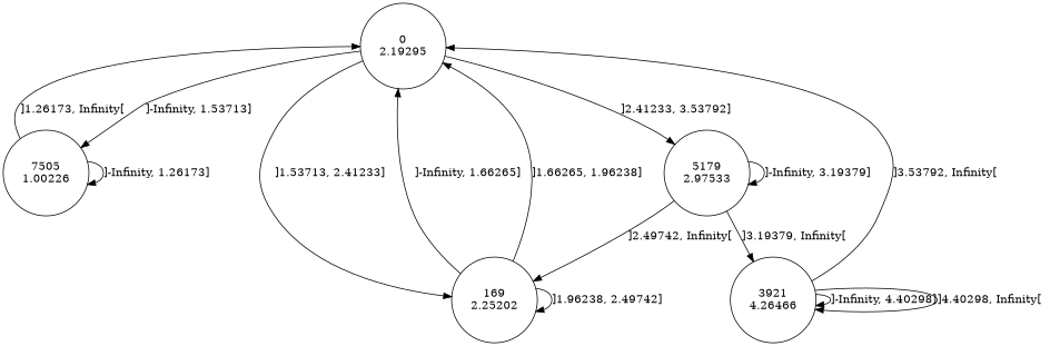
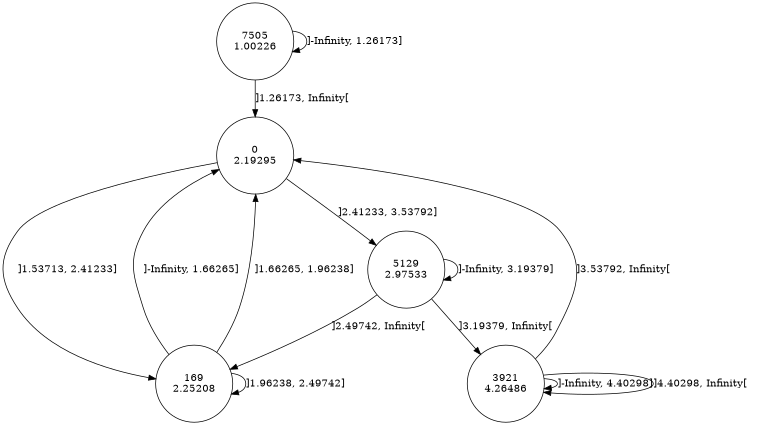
  digraph {
    node [shape=circle]
    n1 [label="0\n2.19295"]
    n2 [label="7505\n1.00226"]
-   n3 [label="169\n2.25202"]
-   n4 [label="5179\n2.97533"]
-   n5 [label="3921\n4.26466"]
-   n1 -> n2 [label="]-Infinity, 1.53713]"]
+   n3 [label="169\n2.25208"]
+   n4 [label="5129\n2.97533"]
+   n5 [label="3921\n4.26486"]
    n1 -> n3 [label="]1.53713, 2.41233]"]
    n1 -> n4 [label="]2.41233, 3.53792]"]
    n2 -> n1 [label="]1.26173, Infinity["]
    n2 -> n2 [label="]-Infinity, 1.26173]"]
    n3 -> n1 [label="]-Infinity, 1.66265]"]
    n3 -> n1 [label="]1.66265, 1.96238]"]
    n3 -> n3 [label="]1.96238, 2.49742]"]
    n4 -> n3 [label="]2.49742, Infinity["]
    n4 -> n4 [label="]-Infinity, 3.19379]"]
    n4 -> n5 [label="]3.19379, Infinity["]
    n5 -> n1 [label="]3.53792, Infinity["]
    n5 -> n5 [label="]-Infinity, 4.40298]"]
    n5 -> n5 [label="]4.40298, Infinity["]
  }
